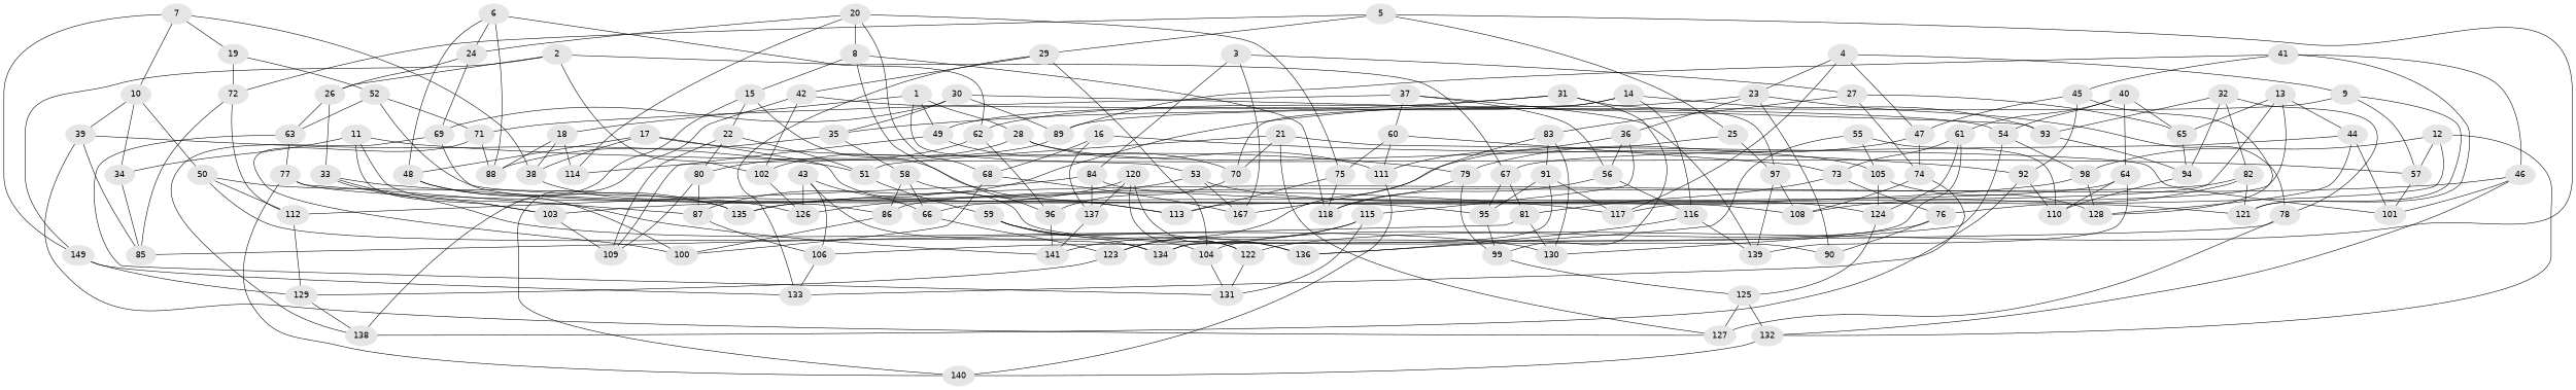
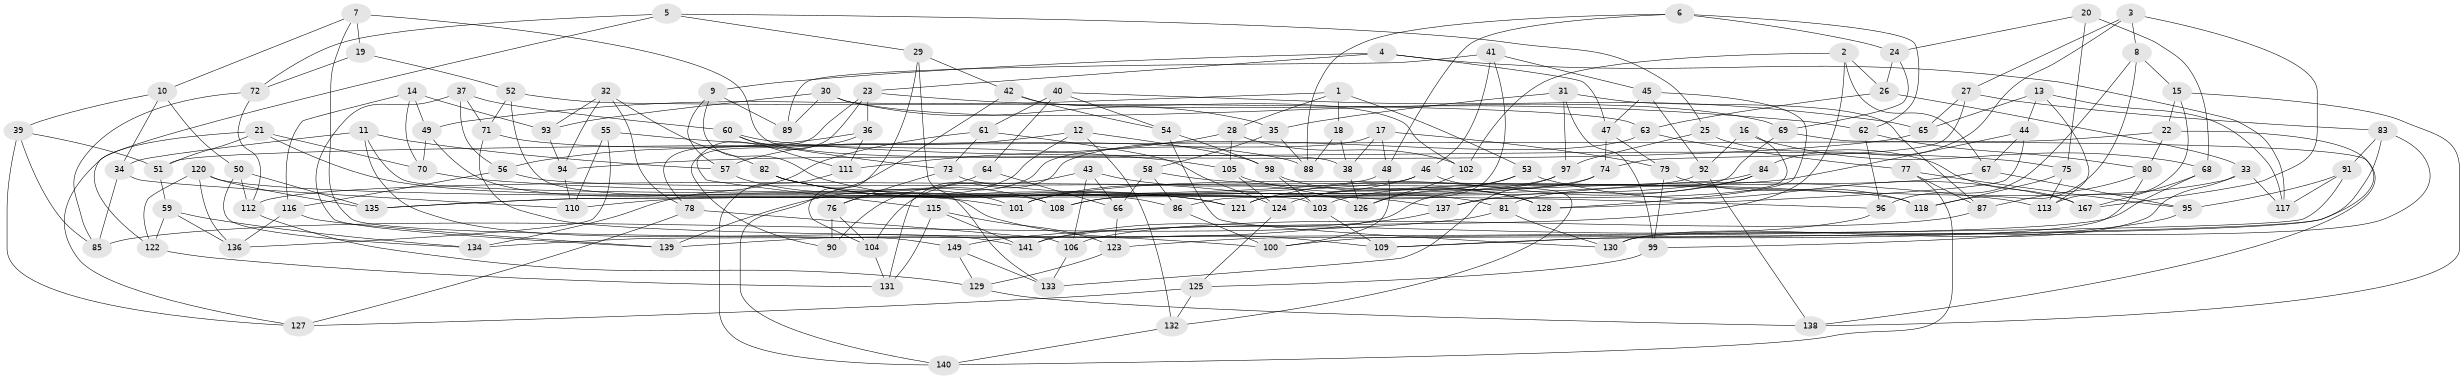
  graph {
    fontname="DejaVu Sans"
    node [color=gray90 fontname="DejaVu Sans" style=filled]
    edge [fontname="DejaVu Sans"]
    1
    18
    28
    49
    53
    88
    38
-   114
    102
    105
    111
    70
    109
    n14 [label=167]
    126
    124
    2
    26
    67
    n20 [label=149]
    33
    63
    81
    95
    133
    129
    3
    8
    27
    84
    15
    96
    118
    65
    74
    83
    121
    137
    112
    4
    9
    23
    47
    117
    57
    89
    62
    90
    36
    78
    79
    5
    25
    29
    72
    122
    97
    42
    104
    85
    131
    6
    24
    48
    69
    135
    100
    80
    7
    10
    19
    34
    39
    50
    52
    113
    22
    138
    141
    101
    110
    51
    127
    134
    11
    103
    12
    76
    98
    132
    128
    140
    13
    44
    94
    14
    93
    116
    139
    136
    16
    68
    92
    17
    99
    71
    108
    20
    75
    21
    59
    87
    56
    115
    106
    86
    130
    77
    123
    91
    54
    30
    35
    58
    31
    125
    32
    82
    66
    37
    60
    73
    40
    61
    64
    41
    45
    46
    43
    55
    120
    1 -- 18
    1 -- 28
    1 -- 49
    1 -- 53
    18 -- 88
    18 -- 38
-   18 -- 114
    28 -- 102
    28 -- 105
    28 -- 111
    49 -- 70
    49 -- 109
    53 -- n14
    53 -- 126
    53 -- 124
    38 -- 126
    102 -- 126
    105 -- 124
    105 -- 128
    111 -- 140
    70 -- 96
    124 -- 125
    2 -- 102
    2 -- 26
    2 -- 67
    2 -- n20
    26 -- 33
    26 -- 63
    67 -- 81
    67 -- 95
    n20 -- 133
    n20 -- 129
    33 -- 117
    33 -- 103
    33 -- 130
    63 -- 131
    63 -- 77
    81 -- 85
    81 -- 130
    95 -- 99
    129 -- 138
    3 -- n14
-   20 -- 8
+   3 -- 8
    3 -- 27
    3 -- 84
    8 -- 15
    8 -- 96
    8 -- 118
    27 -- 65
    27 -- 74
    27 -- 83
    84 -- 121
    84 -- 137
    84 -- 112
    15 -- 113
    15 -- 22
    15 -- 138
    96 -- 141
    65 -- 94
    74 -- 133
    74 -- 108
    83 -- 130
    83 -- 123
    83 -- 91
    137 -- 141
    112 -- 129
    4 -- 9
    4 -- 23
    4 -- 47
    4 -- 117
    9 -- 121
    9 -- 57
    9 -- 89
    23 -- 62
    23 -- 90
    23 -- 36
    23 -- 78
    47 -- 74
    47 -- 79
    57 -- 101
-   89 -- 114
    62 -- 96
    62 -- 80
    36 -- 111
    36 -- 56
    36 -- 115
    78 -- 127
    78 -- 106
    79 -- 118
    79 -- 99
    5 -- 25
    5 -- 29
    5 -- 72
    5 -- 122
    25 -- n14
    25 -- 97
    29 -- 133
    29 -- 42
    29 -- 104
    72 -- 112
    72 -- 85
    122 -- 131
    97 -- 139
    97 -- 108
    42 -- 102
    42 -- 140
    42 -- 54
    104 -- 131
    6 -- 88
    6 -- 62
    6 -- 24
    6 -- 48
    24 -- 26
    24 -- 69
    48 -- 135
    48 -- 100
    69 -- 138
    69 -- 86
    80 -- 109
    80 -- 87
    7 -- 38
    7 -- n20
    7 -- 10
    7 -- 19
    10 -- 34
    10 -- 39
    10 -- 50
    19 -- 72
    19 -- 52
    34 -- 85
-   64 -- 110
+   34 -- 110
    39 -- 85
    39 -- 51
    39 -- 127
    50 -- 112
    50 -- 135
    50 -- 134
    52 -- 63
    52 -- 71
    52 -- 108
    22 -- 109
    22 -- 80
    22 -- 51
    51 -- 59
    11 -- 57
    11 -- 34
    11 -- 141
    11 -- 103
    103 -- 109
    12 -- 57
    12 -- 76
    12 -- 98
    12 -- 132
    76 -- 90
    76 -- 104
    98 -- 103
    98 -- 128
    132 -- 140
    13 -- 65
    13 -- 117
    13 -- 113
    13 -- 44
    44 -- 67
    44 -- 101
    44 -- 128
    94 -- 110
    14 -- 49
    14 -- 70
    14 -- 93
    14 -- 116
    93 -- 94
    116 -- 139
    116 -- 136
    16 -- 137
    16 -- 68
    16 -- 92
    68 -- n14
    68 -- 100
    92 -- 138
    92 -- 110
    17 -- 38
    17 -- 90
    17 -- 79
    17 -- 48
    99 -- 125
    71 -- 88
    71 -- 100
-   20 -- 114
    20 -- 24
    20 -- 68
    20 -- 75
    75 -- 118
    75 -- 113
    21 -- 70
    21 -- 101
    21 -- 51
    21 -- 127
    59 -- 122
    59 -- 134
    59 -- 136
    87 -- 106
    56 -- 118
    56 -- 116
    115 -- 131
    115 -- 141
    115 -- 123
    106 -- 133
    86 -- 100
    77 -- 95
    77 -- 140
    77 -- 87
    123 -- 129
    91 -- 95
    91 -- 117
    91 -- 134
    54 -- 98
    54 -- 130
    30 -- 89
    30 -- 69
    30 -- 93
    30 -- 35
    35 -- 88
    35 -- 58
    58 -- 113
    58 -- 86
    58 -- 66
    31 -- 97
    31 -- 99
    31 -- 87
    31 -- 35
    125 -- 127
    125 -- 132
    32 -- 78
    32 -- 94
    32 -- 93
    32 -- 82
    82 -- 121
    82 -- 108
    82 -- 86
    66 -- 123
    37 -- 139
    37 -- 71
    37 -- 56
    37 -- 60
    60 -- 111
    60 -- 75
    60 -- 73
    73 -- 81
    73 -- 76
    40 -- 65
    40 -- 54
    40 -- 61
    40 -- 64
    61 -- 124
    61 -- 134
    61 -- 73
    64 -- 139
    64 -- 66
    41 -- 121
    41 -- 89
    41 -- 45
    41 -- 46
    45 -- 47
    45 -- 128
    45 -- 92
    46 -- 135
    46 -- 101
    46 -- 132
    43 -- 126
    43 -- 104
    43 -- 106
    43 -- 66
    55 -- 105
    55 -- 110
    55 -- 136
    120 -- 137
    120 -- 122
    120 -- 135
    120 -- 136
  }
